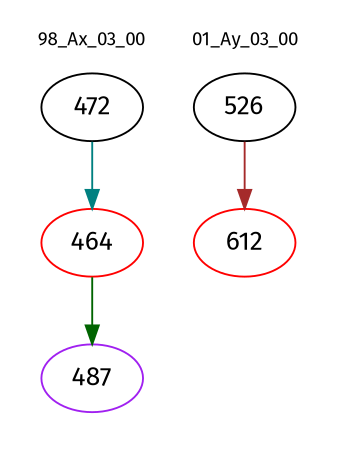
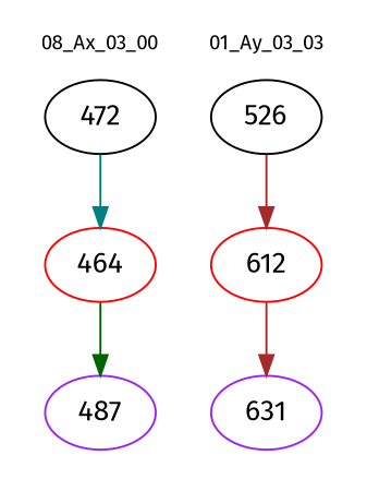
  digraph {
    fontname="Fira Sans"
    node [color=black fontname="Fira Sans"]
    edge [color=brown fontname="Fira Sans"]
    n1 [label=472]
    n2 [color=red label=464]
    n3 [color=purple label=487]
    n4 [label=526]
    n5 [color=red label=612]
+   n6 [color=purple label=631]
    subgraph cluster_1 {
      color=white
      fontsize=10
-     label="98_Ax_03_00"
+     label="08_Ax_03_00"
      n1
      n2
      n3
    }
    subgraph cluster_2 {
      color=white
      fontsize=10
-     label="01_Ay_03_00"
+     label="01_Ay_03_03"
      n4
      n5
+     n6
    }
    n1 -> n2 [color=teal]
    n2 -> n3 [color=darkgreen]
    n4 -> n5
+   n5 -> n6
  }
